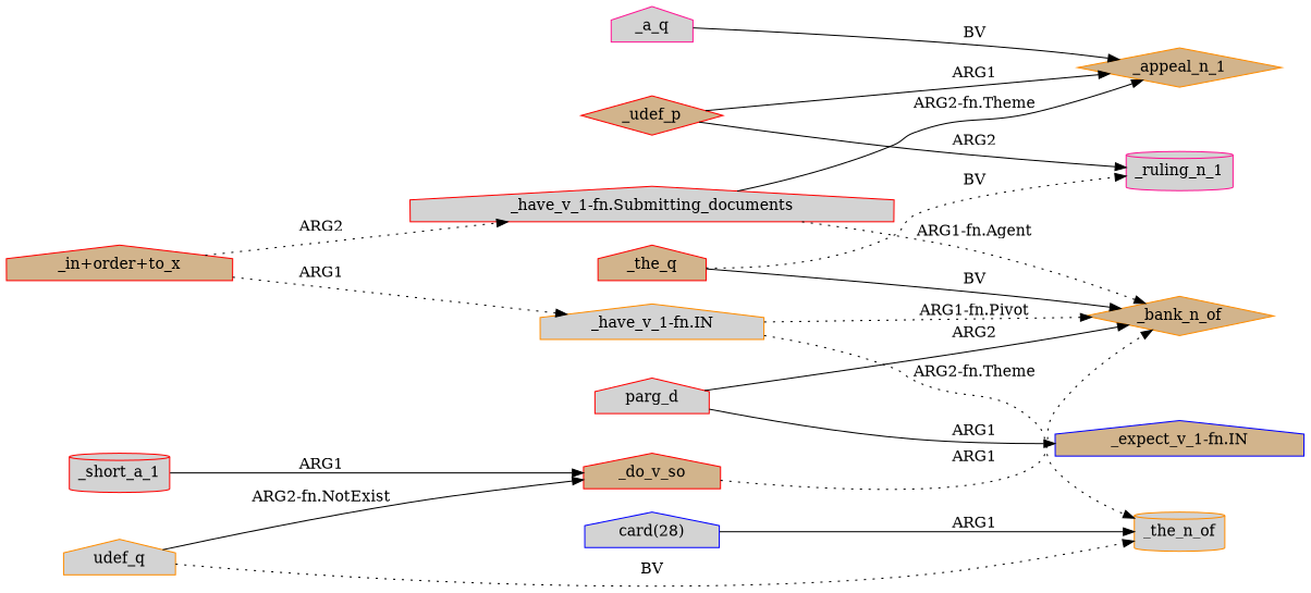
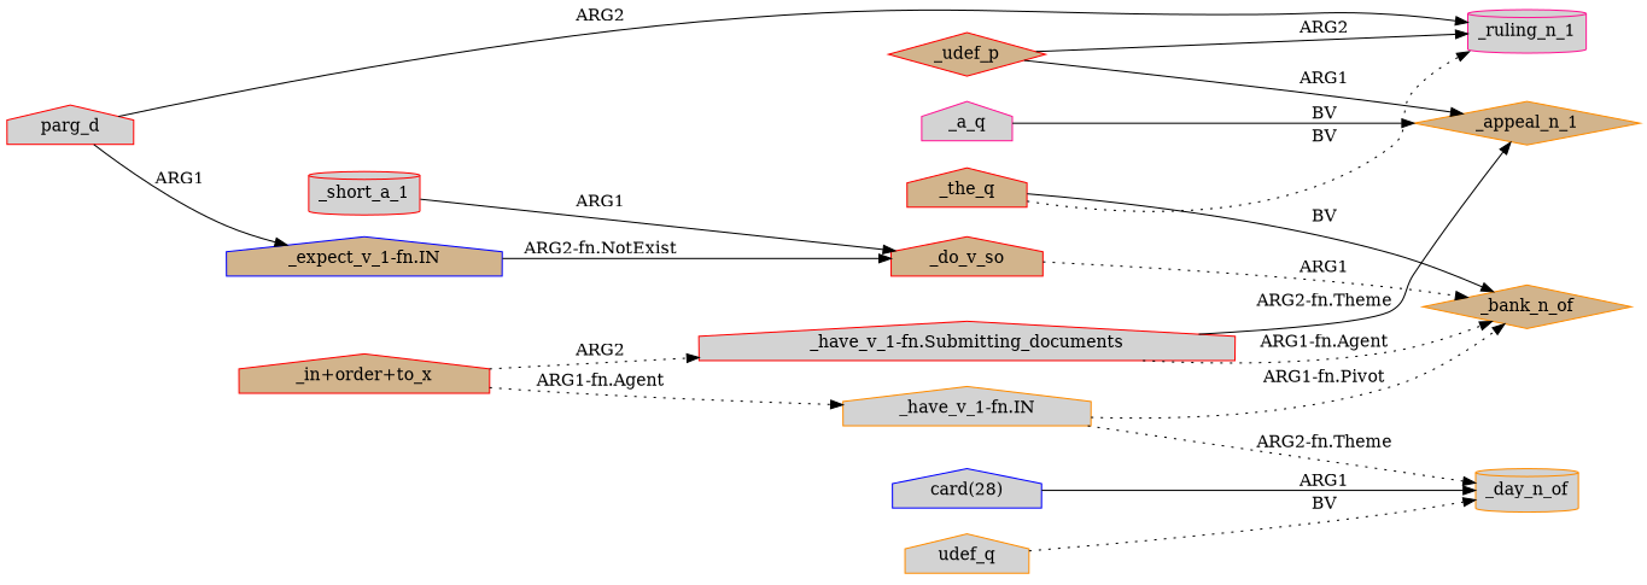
  digraph {
    rankdir=LR
    node [color=red fillcolor=lightgrey shape=house style=filled]
    edge [style=solid]
    _the_q [fillcolor=tan]
    _bank_n_of [color=darkorange fillcolor=tan shape=diamond]
    _ruling_n_1 [color=deeppink shape=cylinder]
    "card(28)" [color=blue]
-   _day_n_of [color=darkorange shape=cylinder label=_the_n_of]
+   _day_n_of [color=darkorange shape=cylinder]
    n6 [label="_have_v_1-fn.Submitting_documents"]
    _appeal_n_1 [color=darkorange fillcolor=tan shape=diamond]
    udef_q [color=darkorange]
    n9 [fillcolor=tan label=_udef_p shape=diamond]
    "_in+order+to_x" [fillcolor=tan]
    "_have_v_1-fn.IN" [color=darkorange]
    _do_v_so [fillcolor=tan]
    "_expect_v_1-fn.IN" [color=blue fillcolor=tan]
    parg_d
    _short_a_1 [shape=cylinder]
    _a_q [color=deeppink]
    _the_q -> _bank_n_of [label=BV]
    _the_q -> _ruling_n_1 [label=BV style=dotted]
    "card(28)" -> _day_n_of [label=ARG1]
    n6 -> _bank_n_of [label="ARG1-fn.Agent" style=dotted]
    n6 -> _appeal_n_1 [label="ARG2-fn.Theme"]
    udef_q -> _day_n_of [label=BV style=dotted]
    n9 -> _ruling_n_1 [label=ARG2]
    n9 -> _appeal_n_1 [label=ARG1]
    "_in+order+to_x" -> n6 [label=ARG2 style=dotted]
-   "_in+order+to_x" -> "_have_v_1-fn.IN" [label=ARG1 style=dotted]
+   "_in+order+to_x" -> "_have_v_1-fn.IN" [label="ARG1-fn.Agent" style=dotted]
    "_have_v_1-fn.IN" -> _bank_n_of [label="ARG1-fn.Pivot" style=dotted]
    "_have_v_1-fn.IN" -> _day_n_of [label="ARG2-fn.Theme" style=dotted]
    _do_v_so -> _bank_n_of [label=ARG1 style=dotted]
-   udef_q -> _do_v_so [label="ARG2-fn.NotExist"]
-   parg_d -> _bank_n_of [label=ARG2]
+   "_expect_v_1-fn.IN" -> _do_v_so [label="ARG2-fn.NotExist"]
+   parg_d -> _ruling_n_1 [label=ARG2]
    parg_d -> "_expect_v_1-fn.IN" [label=ARG1]
    _short_a_1 -> _do_v_so [label=ARG1]
    _a_q -> _appeal_n_1 [label=BV]
  }
